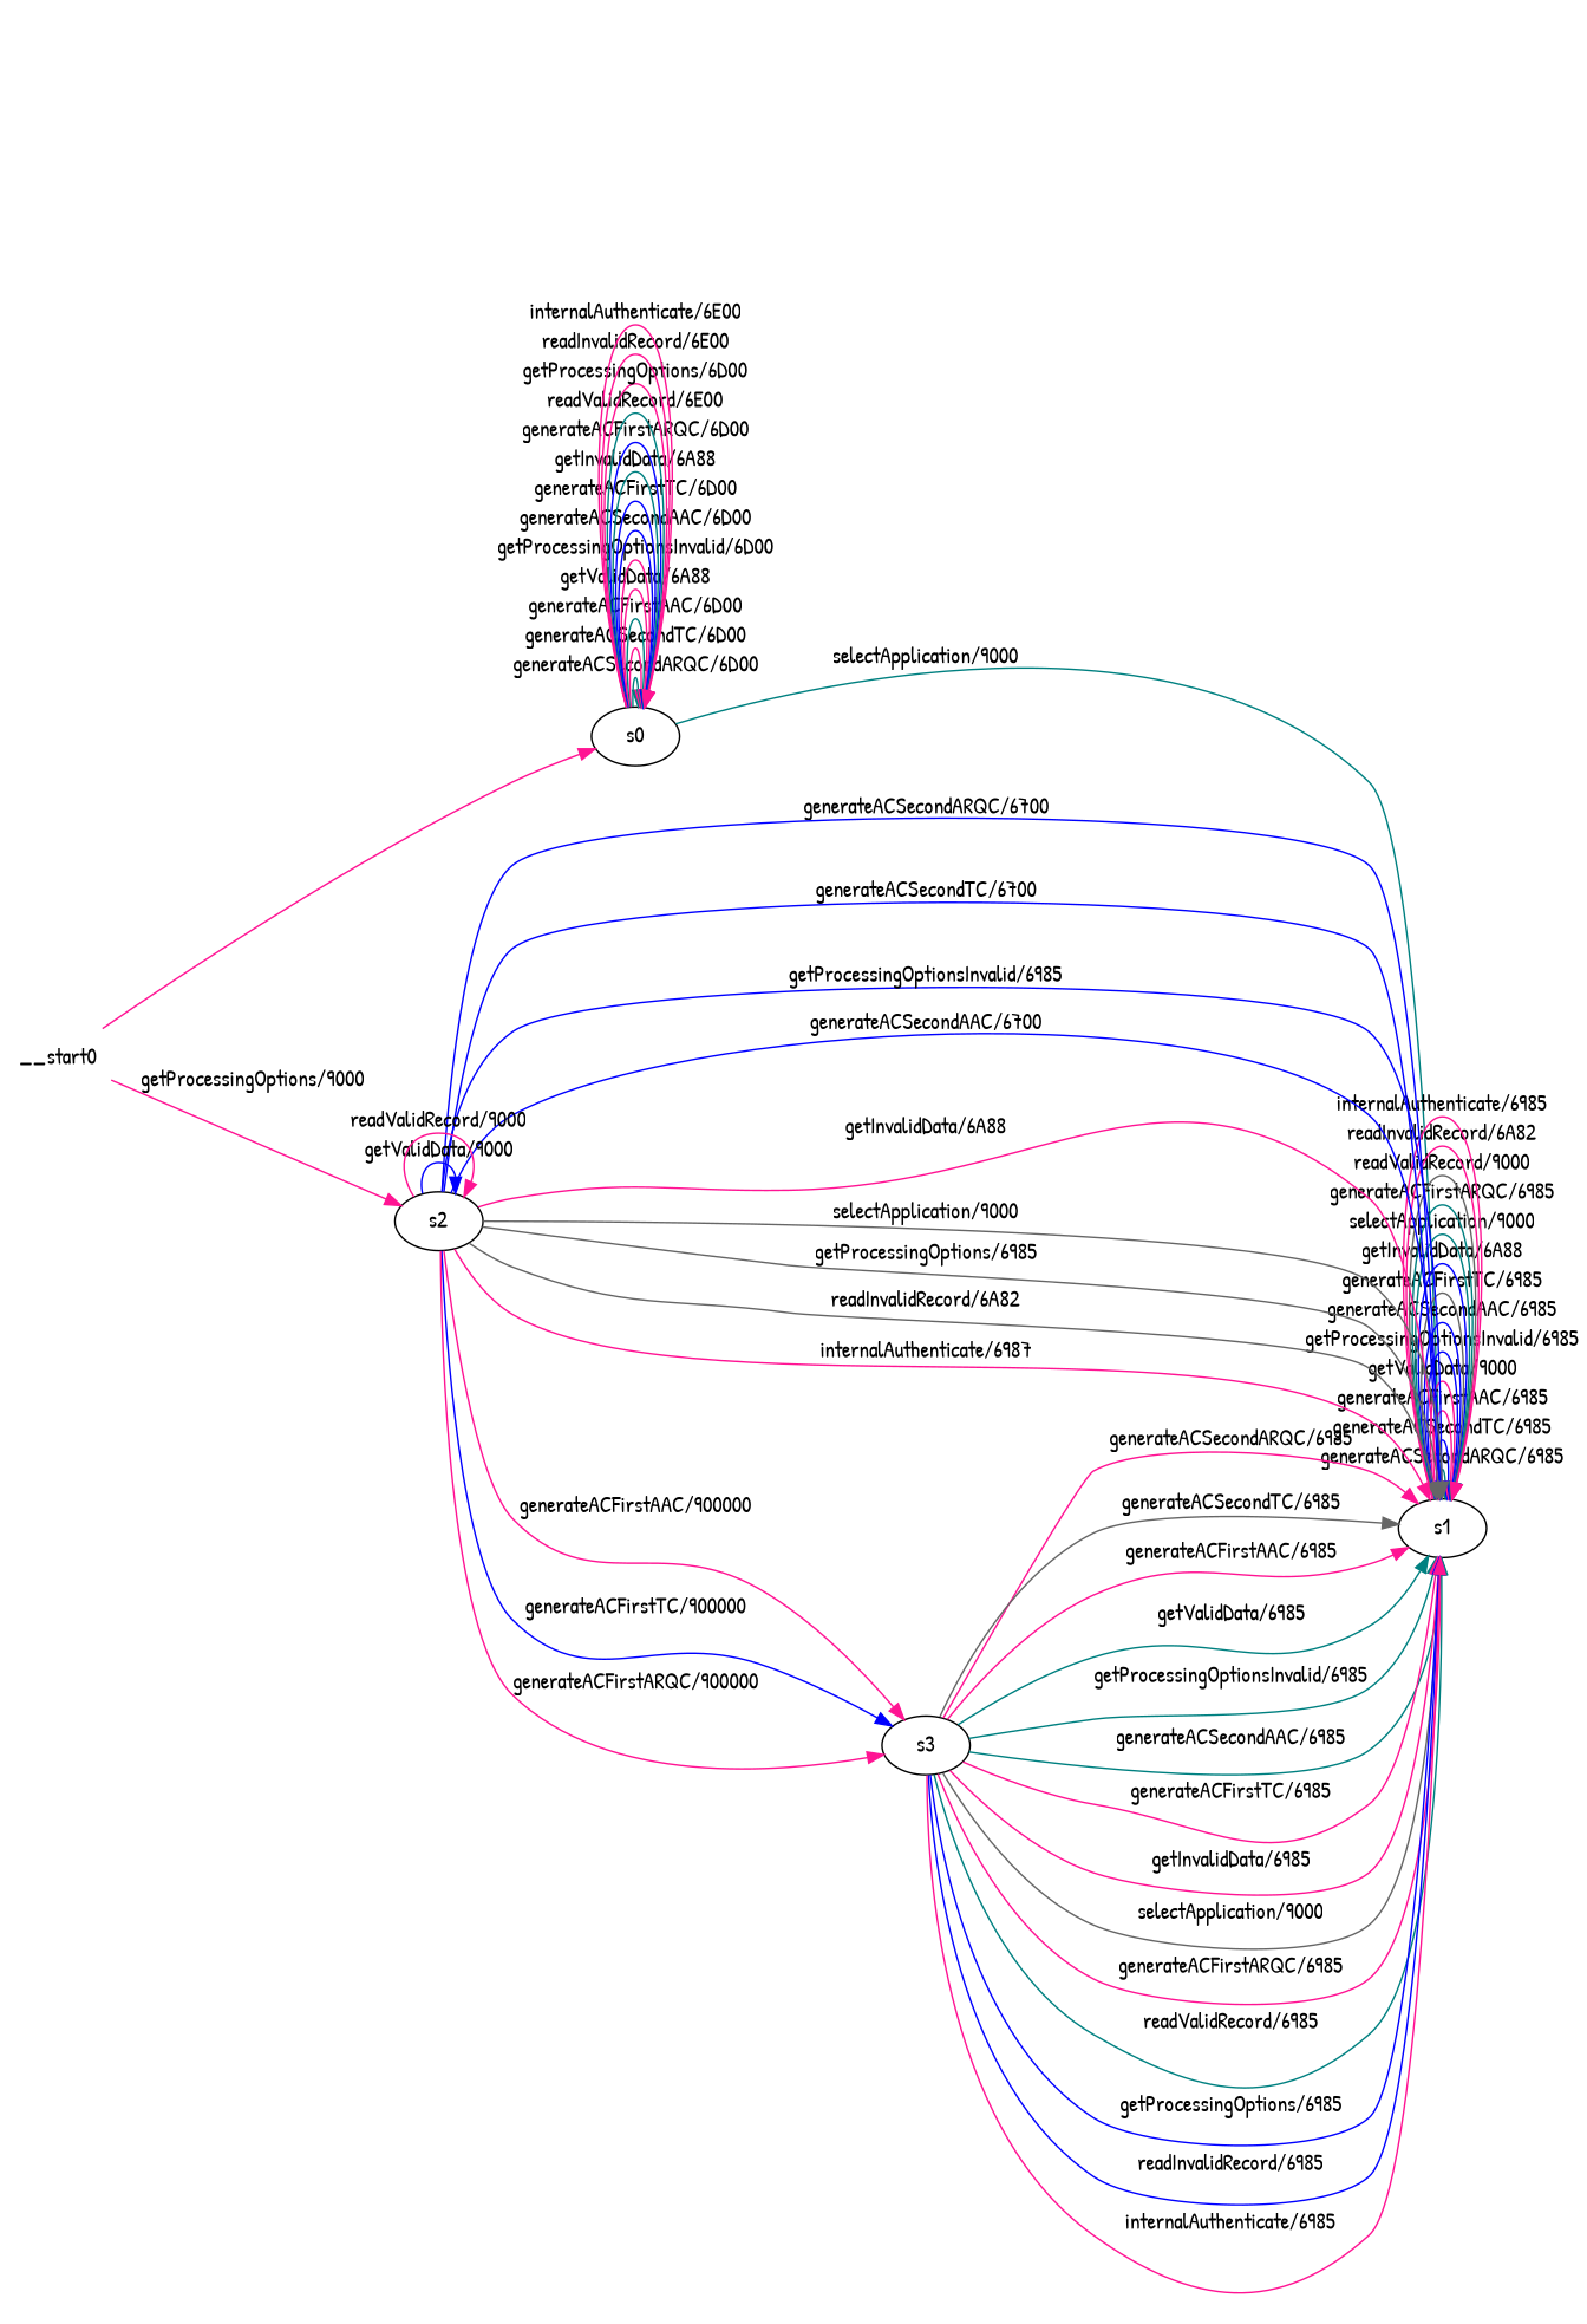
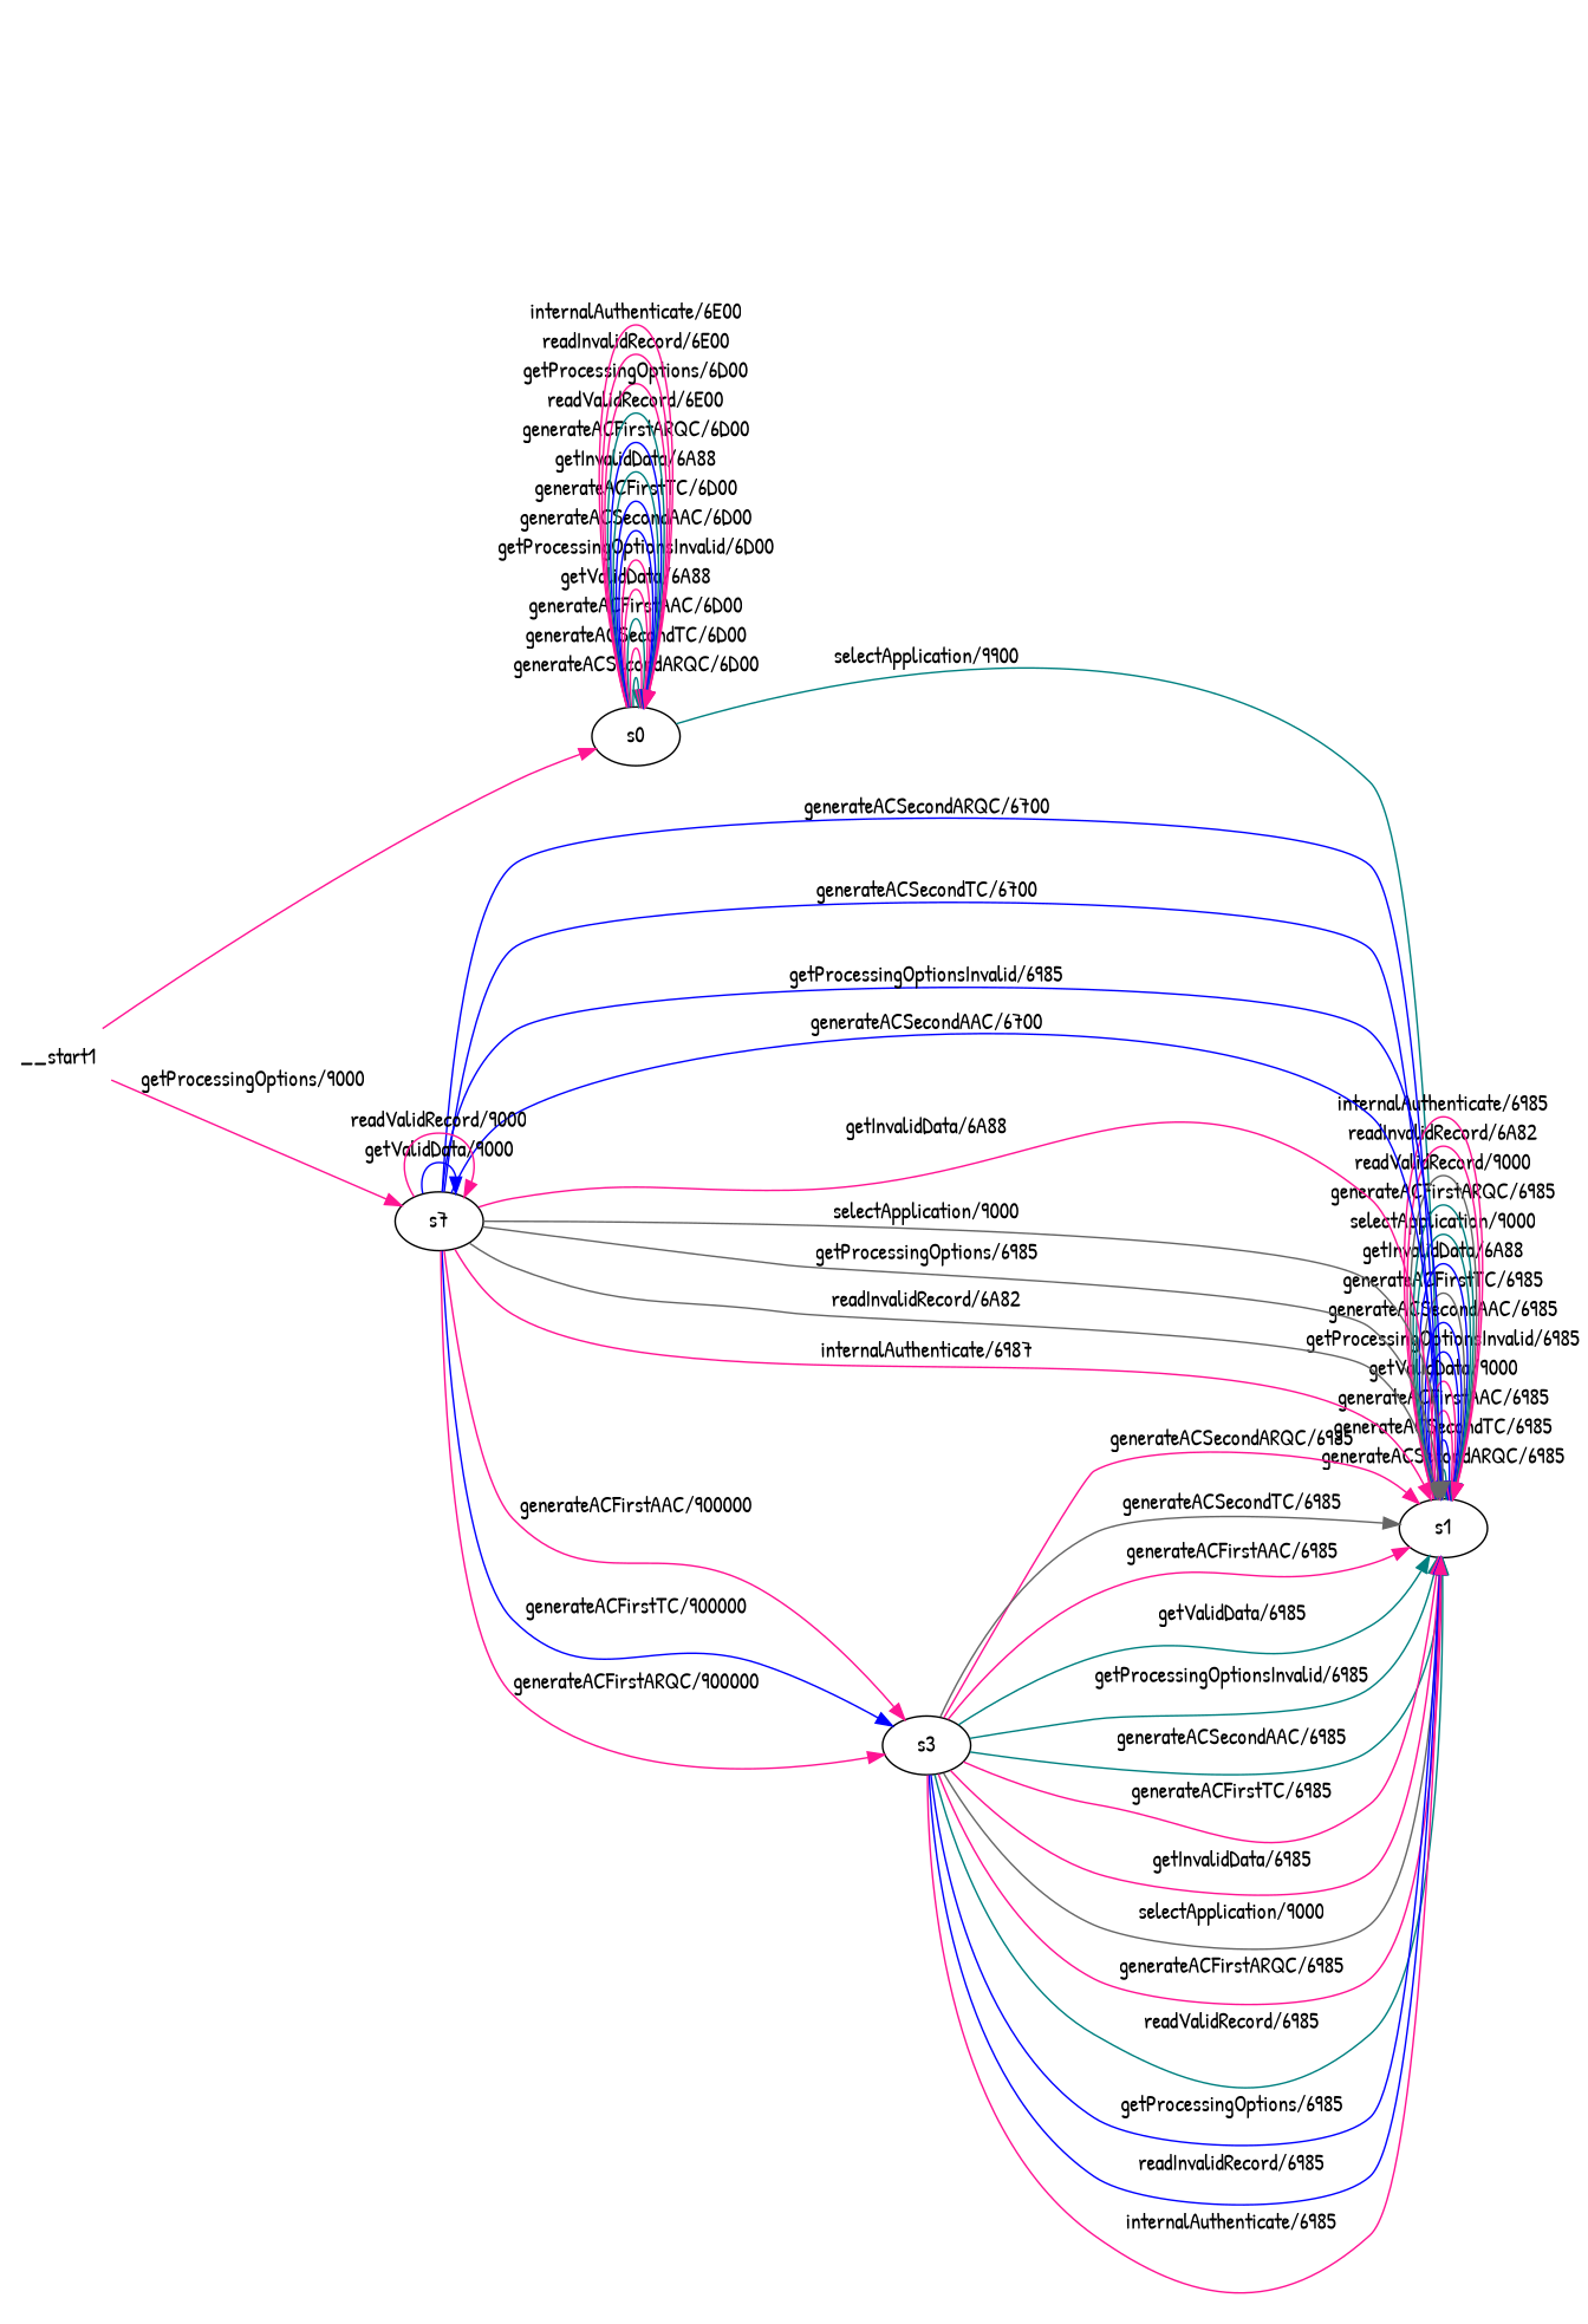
  digraph {
    fontname="Patrick Hand"
    rankdir=LR
    node [fontname="Patrick Hand"]
    edge [color=deeppink fontname="Patrick Hand"]
    n1 [label=s0]
    n2 [label=s1]
-   n3 [label=s2]
+   n3 [label=s7]
    n4 [label=s3]
-   __start0 [shape=none]
+   __start0 [shape=none label=__start1]
    n1 -> n1 [color=teal label="generateACSecondARQC/6D00"]
    n1 -> n1 [label="generateACSecondTC/6D00"]
    n1 -> n1 [color=teal label="generateACFirstAAC/6D00"]
    n1 -> n1 [label="getValidData/6A88"]
    n1 -> n1 [label="getProcessingOptionsInvalid/6D00"]
    n1 -> n1 [color=blue label="generateACSecondAAC/6D00"]
    n1 -> n1 [color=blue label="generateACFirstTC/6D00"]
    n1 -> n1 [color=teal label="getInvalidData/6A88"]
    n1 -> n1 [color=blue label="generateACFirstARQC/6D00"]
    n1 -> n1 [color=teal label="readValidRecord/6E00"]
    n1 -> n1 [label="getProcessingOptions/6D00"]
    n1 -> n1 [label="readInvalidRecord/6E00"]
    n1 -> n1 [label="internalAuthenticate/6E00"]
-   n1 -> n2 [color=teal label="selectApplication/9000"]
+   n1 -> n2 [color=teal label="selectApplication/9900"]
    n2 -> n2 [color=teal label="generateACSecondARQC/6985"]
    n2 -> n2 [color=blue label="generateACSecondTC/6985"]
    n2 -> n2 [label="generateACFirstAAC/6985"]
    n2 -> n2 [label="getValidData/9000"]
    n2 -> n2 [color=blue label="getProcessingOptionsInvalid/6985"]
    n2 -> n2 [color=blue label="generateACSecondAAC/6985"]
    n2 -> n2 [color=gray40 label="generateACFirstTC/6985"]
    n2 -> n2 [color=blue label="getInvalidData/6A88"]
    n2 -> n2 [color=teal label="selectApplication/9000"]
    n2 -> n2 [color=teal label="generateACFirstARQC/6985"]
    n2 -> n2 [color=gray40 label="readValidRecord/9000"]
    n2 -> n2 [label="readInvalidRecord/6A82"]
    n2 -> n2 [label="internalAuthenticate/6985"]
    n3 -> n2 [color=blue label="generateACSecondARQC/6700"]
    n3 -> n2 [color=blue label="generateACSecondTC/6700"]
    n3 -> n2 [color=blue label="getProcessingOptionsInvalid/6985"]
    n3 -> n2 [color=blue label="generateACSecondAAC/6700"]
    n3 -> n2 [label="getInvalidData/6A88"]
    n3 -> n2 [color=gray40 label="selectApplication/9000"]
    n3 -> n2 [color=gray40 label="getProcessingOptions/6985"]
    n3 -> n2 [color=gray40 label="readInvalidRecord/6A82"]
    n3 -> n2 [label="internalAuthenticate/6987"]
    n3 -> n3 [color=blue label="getValidData/9000"]
    n3 -> n3 [label="readValidRecord/9000"]
    n3 -> n4 [label="generateACFirstAAC/900000"]
    n3 -> n4 [color=blue label="generateACFirstTC/900000"]
    n3 -> n4 [label="generateACFirstARQC/900000"]
    n4 -> n2 [label="generateACSecondARQC/6985"]
    n4 -> n2 [color=gray40 label="generateACSecondTC/6985"]
    n4 -> n2 [label="generateACFirstAAC/6985"]
    n4 -> n2 [color=teal label="getValidData/6985"]
    n4 -> n2 [color=teal label="getProcessingOptionsInvalid/6985"]
    n4 -> n2 [color=teal label="generateACSecondAAC/6985"]
    n4 -> n2 [label="generateACFirstTC/6985"]
    n4 -> n2 [label="getInvalidData/6985"]
    n4 -> n2 [color=gray40 label="selectApplication/9000"]
    n4 -> n2 [label="generateACFirstARQC/6985"]
    n4 -> n2 [color=teal label="readValidRecord/6985"]
    n4 -> n2 [color=blue label="getProcessingOptions/6985"]
    n4 -> n2 [color=blue label="readInvalidRecord/6985"]
    n4 -> n2 [label="internalAuthenticate/6985"]
    __start0 -> n1
    __start0 -> n3 [label="getProcessingOptions/9000"]
  }
